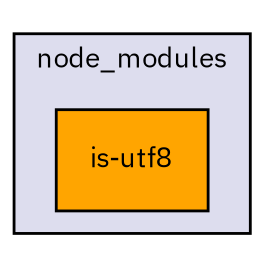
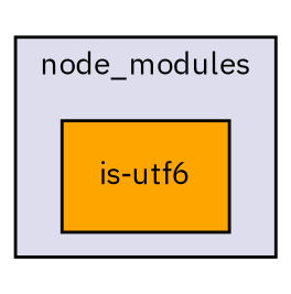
  digraph {
    compound=true
    rankdir=LR
    fontname="IBM Plex Sans"
-   n1 [fillcolor=orange fontname="IBM Plex Sans" fontsize=10 label="is-utf8" pencolor=black shape=box style=filled color=black]
+   n1 [fillcolor=orange fontname="IBM Plex Sans" fontsize=10 label="is-utf6" pencolor=black shape=box style=filled color=black]
    subgraph cluster_1 {
      bgcolor="#ddddee"
      fontsize=10
      label=node_modules
      pencolor=black
      n1
    }
  }
